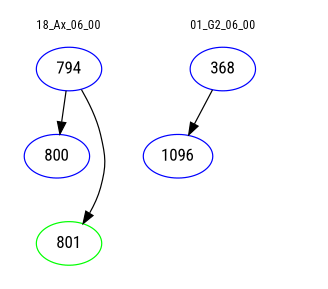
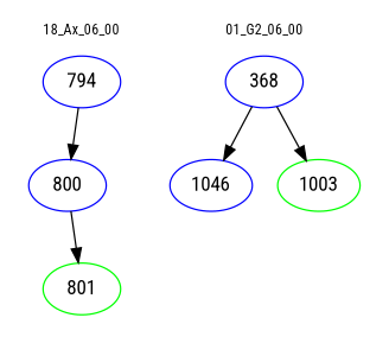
  digraph {
    fontname="Roboto Condensed"
    node [color=blue fontname="Roboto Condensed"]
    edge [color=black fontname="Roboto Condensed"]
    n1 [label=794]
    n2 [label=800]
    n3 [color=green label=801]
    n4 [label=368]
-   n5 [label=1096]
+   n5 [label=1046]
+   n6 [color=green label=1003]
    subgraph cluster_1 {
      color=white
      fontsize=10
      label="18_Ax_06_00"
      n1
      n2
      n3
    }
    subgraph cluster_2 {
      color=white
      fontsize=10
      label="01_G2_06_00"
      n4
      n5
+     n6
    }
    n1 -> n2
-   n1 -> n3
+   n2 -> n3
    n4 -> n5
+   n4 -> n6
  }
